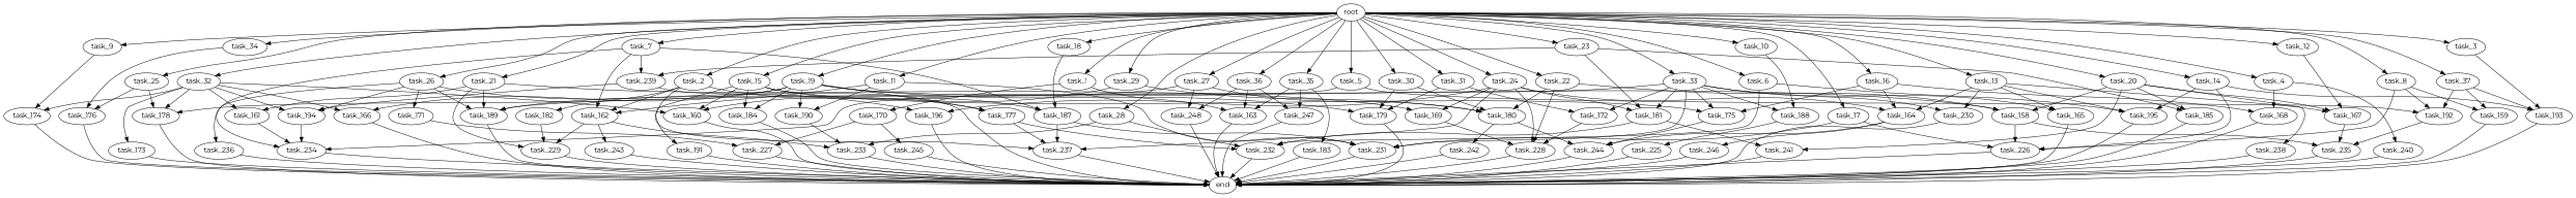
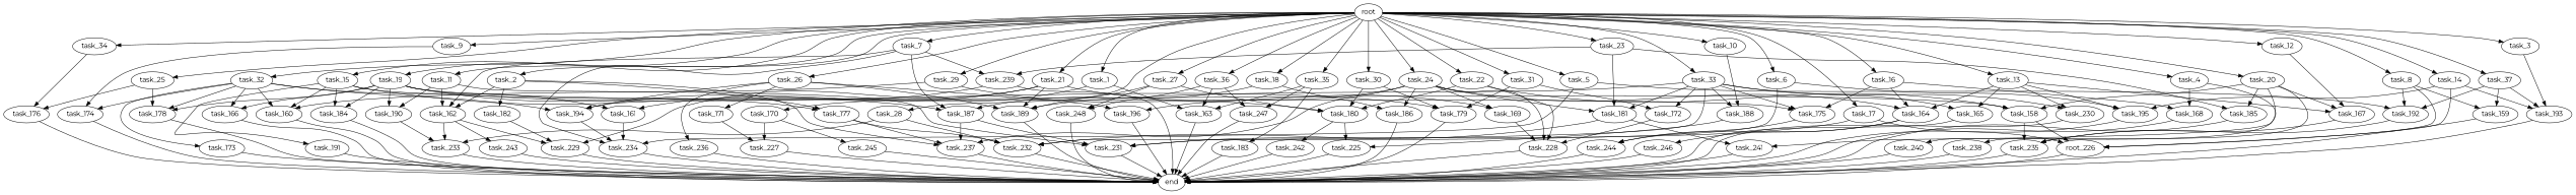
  digraph {
    fontname=Montserrat
    node [fontname=Montserrat]
    edge [fontname=Montserrat]
    task_171
    task_227
    end
    task_32
    task_161
    task_173
    task_174
    task_194
    task_166
    task_178
    task_160
    task_234
    task_191
    task_28
    task_232
    task_233
    task_247
    task_27
    task_189
    task_180
    task_248
    task_244
    task_242
    task_4
    task_168
    task_240
    task_2
    task_182
    task_177
    task_162
    task_237
    task_229
    task_243
    task_13
    task_164
    task_167
    task_230
    task_195
    task_165
    task_246
    task_235
+   task_186
    task_228
    task_245
    task_6
    task_9
    task_20
    task_158
    task_185
    task_238
    task_241
-   task_226
+   task_226 [label=root_226]
    task_175
    task_159
    task_188
    task_225
    task_231
    task_183
    task_179
    task_36
    task_163
    task_16
    task_170
    task_15
    task_184
    task_187
    task_10
    task_29
    task_190
    task_172
    task_25
    task_176
    task_31
    task_169
    task_192
    task_239
    task_18
    task_12
    task_33
    task_181
    task_14
    task_193
    task_236
    task_21
    task_37
    task_196
    task_23
    root
    task_5
    task_11
    task_3
    task_19
    task_22
    task_7
    task_34
    task_17
    task_26
    task_1
    task_35
    task_30
    task_24
    task_8
    task_171 -> task_227
    task_227 -> end
    task_32 -> task_161
    task_32 -> task_173
    task_32 -> task_174
    task_32 -> task_194
    task_32 -> task_166
    task_32 -> task_178
    task_32 -> task_160
    task_161 -> task_234
    task_173 -> end
    task_174 -> end
    task_194 -> task_234
    task_166 -> end
    task_178 -> end
    task_160 -> end
    task_234 -> end
    task_191 -> end
    task_28 -> task_232
    task_28 -> task_233
    task_232 -> end
    task_233 -> end
    task_247 -> end
    task_27 -> task_189
    task_27 -> task_180
    task_27 -> task_248
    task_189 -> end
-   task_180 -> task_244
+   task_180 -> task_225
    task_180 -> task_242
    task_248 -> end
    task_244 -> end
    task_242 -> end
    task_4 -> task_168
    task_4 -> task_240
    task_168 -> end
    task_240 -> end
    task_2 -> task_182
    task_2 -> task_177
    task_2 -> task_162
    task_2 -> task_237
    task_182 -> task_229
    task_177 -> task_232
    task_177 -> task_237
    task_162 -> task_233
    task_162 -> task_229
    task_162 -> task_243
    task_237 -> end
    task_229 -> end
    task_243 -> end
    task_13 -> task_164
    task_13 -> task_167
    task_13 -> task_230
    task_13 -> task_195
    task_13 -> task_165
    task_164 -> task_244
    task_164 -> task_246
    task_167 -> task_235
    task_230 -> end
    task_195 -> end
    task_165 -> end
    task_246 -> end
    task_235 -> end
+   task_186 -> end
    task_228 -> end
    task_245 -> end
    task_6 -> task_232
    task_6 -> task_195
    task_9 -> task_174
    task_20 -> task_167
    task_20 -> task_158
    task_20 -> task_185
    task_20 -> task_238
    task_20 -> task_241
    task_158 -> task_235
    task_158 -> task_226
    task_185 -> end
    task_238 -> end
    task_241 -> end
    task_226 -> end
    task_175 -> task_244
    task_159 -> end
    task_188 -> task_225
    task_225 -> end
    task_231 -> end
    task_183 -> end
    task_179 -> end
    task_36 -> task_247
    task_36 -> task_248
    task_36 -> task_163
    task_163 -> end
    task_16 -> task_168
    task_16 -> task_164
    task_16 -> task_175
    task_170 -> task_227
    task_170 -> task_245
    task_15 -> task_160
    task_15 -> task_191
    task_15 -> task_175
    task_15 -> task_184
    task_15 -> task_187
    task_184 -> end
    task_187 -> task_237
    task_187 -> task_231
    task_10 -> task_188
    task_29 -> task_160
    task_29 -> task_180
    task_190 -> task_233
    task_172 -> task_228
    task_25 -> task_178
    task_25 -> task_176
    task_176 -> end
    task_31 -> task_179
    task_31 -> task_172
    task_169 -> task_228
    task_192 -> task_235
    task_239 -> end
    task_239 -> task_194
+   task_18 -> task_186
    task_18 -> task_187
    task_12 -> task_167
    task_33 -> task_189
    task_33 -> task_230
    task_33 -> task_165
    task_33 -> task_175
    task_33 -> task_188
    task_33 -> task_231
    task_33 -> task_172
    task_33 -> task_181
    task_181 -> task_232
    task_181 -> task_241
    task_14 -> task_195
    task_14 -> task_226
    task_14 -> task_193
    task_193 -> end
    task_236 -> end
    task_21 -> task_161
    task_21 -> task_189
    task_21 -> task_229
    task_21 -> task_169
    task_37 -> task_159
    task_37 -> task_192
    task_37 -> task_193
    task_196 -> end
    task_23 -> task_185
    task_23 -> task_239
    task_23 -> task_181
    root -> task_32
    root -> task_28
    root -> task_27
    root -> task_4
    root -> task_2
    root -> task_13
    root -> task_6
    root -> task_9
    root -> task_20
    root -> task_36
    root -> task_16
    root -> task_15
    root -> task_10
    root -> task_29
    root -> task_25
    root -> task_31
    root -> task_18
    root -> task_12
    root -> task_33
    root -> task_14
    root -> task_21
    root -> task_37
    root -> task_23
    root -> task_5
    root -> task_11
    root -> task_3
    root -> task_19
    root -> task_22
    root -> task_7
    root -> task_34
    root -> task_17
    root -> task_26
    root -> task_1
    root -> task_35
    root -> task_30
    root -> task_24
    root -> task_8
    task_5 -> task_234
    task_5 -> task_192
    task_11 -> task_162
    task_11 -> task_231
    task_11 -> task_190
    task_3 -> task_193
    task_19 -> task_166
    task_19 -> task_178
    task_19 -> task_177
    task_19 -> task_158
    task_19 -> task_179
    task_19 -> task_184
    task_19 -> task_190
    task_22 -> task_180
    task_22 -> task_228
    task_22 -> task_158
    task_7 -> task_234
    task_7 -> task_162
    task_7 -> task_187
    task_7 -> task_239
    task_34 -> task_176
    task_17 -> task_226
    task_17 -> task_231
    task_26 -> task_171
    task_26 -> task_194
    task_26 -> task_189
    task_26 -> task_236
    task_26 -> task_196
    task_1 -> task_163
    task_1 -> task_170
    task_35 -> task_247
    task_35 -> task_183
    task_35 -> task_163
    task_30 -> task_180
    task_30 -> task_179
    task_24 -> task_237
    task_24 -> task_164
+   task_24 -> task_186
    task_24 -> task_228
    task_24 -> task_169
    task_24 -> task_181
    task_24 -> task_196
    task_8 -> task_226
    task_8 -> task_159
    task_8 -> task_192
  }
